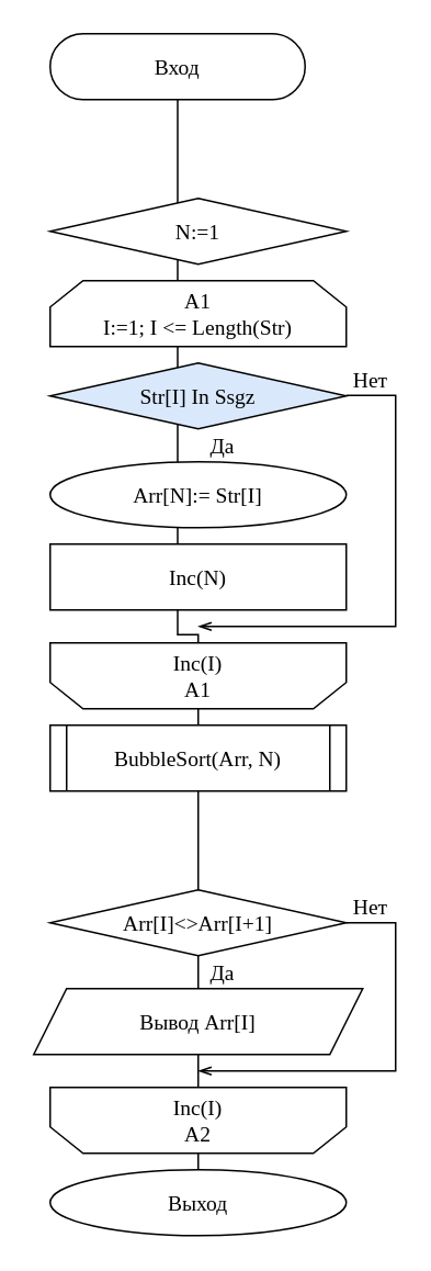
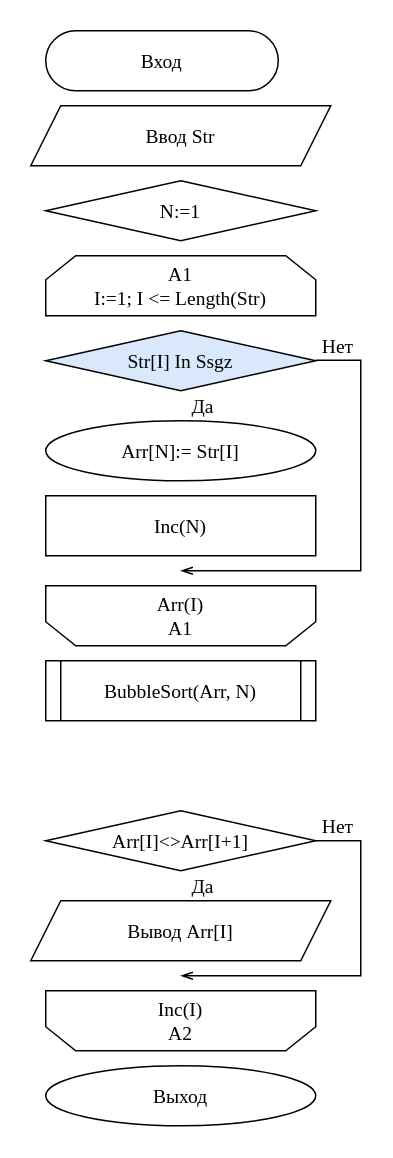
  <mxCell id="0" />
  <mxCell id="1" parent="0" />
- <mxCell id="2" value="" style="endArrow=none;html=1;rounded=0;edgeStyle=orthogonalEdgeStyle;entryX=0.5;entryY=1;entryDx=0;entryDy=0;exitX=0.5;exitY=0;exitDx=0;exitDy=0;fontFamily=Times New Roman;fontSize=13;verticalAlign=middle;align=center;" parent="1" source="4" target="3" edge="1"><mxGeometry width="50" height="50" relative="1" as="geometry"><mxPoint x="230" y="230" as="sourcePoint" /><mxPoint x="230" y="190" as="targetPoint" /></mxGeometry></mxCell>
  <mxCell id="3" value="Вход" style="rounded=1;whiteSpace=wrap;html=1;arcSize=50;fontFamily=Times New Roman;fontSize=13;verticalAlign=middle;align=center;" parent="1" vertex="1"><mxGeometry x="30" y="20" width="155" height="40" as="geometry" /></mxCell>
  <mxCell id="4" value="Выход" style="ellipse;whiteSpace=wrap;html=1;arcSize=50;fontFamily=Times New Roman;fontSize=13;verticalAlign=middle;align=center;" parent="1" vertex="1"><mxGeometry x="30" y="710" width="180" height="40" as="geometry" /></mxCell>
+ <mxCell id="5" value="Ввод Str" style="shape=parallelogram;perimeter=parallelogramPerimeter;whiteSpace=wrap;html=1;fixedSize=1;fontFamily=Times New Roman;fontSize=13;align=center;verticalAlign=middle;" parent="1" vertex="1"><mxGeometry x="20" y="70" width="200" height="40" as="geometry" /></mxCell>
  <mxCell id="6" value="Arr[N]:= Str[I]" style="ellipse;whiteSpace=wrap;html=1;fontSize=13;fontFamily=Times New Roman;align=center;verticalAlign=middle;" parent="1" vertex="1"><mxGeometry x="30" y="280" width="180" height="40" as="geometry" /></mxCell>
  <mxCell id="7" value="Вывод Arr[I]" style="shape=parallelogram;perimeter=parallelogramPerimeter;whiteSpace=wrap;html=1;fixedSize=1;fontFamily=Times New Roman;fontSize=13;align=center;verticalAlign=middle;" parent="1" vertex="1"><mxGeometry x="20" y="600" width="200" height="40" as="geometry" /></mxCell>
  <mxCell id="8" value="" style="group;fontFamily=Times New Roman;fontSize=13;align=center;verticalAlign=middle;" parent="1" vertex="1" connectable="0"><mxGeometry x="30" y="440" width="180" height="40.0" as="geometry" /></mxCell>
  <mxCell id="9" value="&lt;span style=&quot;font-size: 13px&quot;&gt;BubbleSort(Arr, N)&lt;/span&gt;" style="rounded=0;whiteSpace=wrap;html=1;fontSize=13;fontFamily=Times New Roman;align=center;verticalAlign=middle;" parent="8" vertex="1"><mxGeometry width="180" height="40" as="geometry" /></mxCell>
  <mxCell id="10" value="" style="endArrow=none;html=1;rounded=0;edgeStyle=orthogonalEdgeStyle;fontFamily=Times New Roman;fontSize=13;align=center;verticalAlign=middle;" parent="8" edge="1"><mxGeometry width="50" height="50" relative="1" as="geometry"><mxPoint x="10" y="40" as="sourcePoint" /><mxPoint x="10" as="targetPoint" /></mxGeometry></mxCell>
  <mxCell id="11" value="" style="endArrow=none;html=1;rounded=0;edgeStyle=orthogonalEdgeStyle;fontFamily=Times New Roman;fontSize=13;align=center;verticalAlign=middle;" parent="8" edge="1"><mxGeometry width="50" height="50" relative="1" as="geometry"><mxPoint x="170" y="40.0" as="sourcePoint" /><mxPoint x="170" y="5.684e-14" as="targetPoint" /></mxGeometry></mxCell>
  <mxCell id="12" value="N:=1" style="rhombus;whiteSpace=wrap;html=1;fontSize=13;fontFamily=Times New Roman;align=center;verticalAlign=middle;" parent="1" vertex="1"><mxGeometry x="30" y="120" width="180" height="40" as="geometry" /></mxCell>
  <mxCell id="13" value="A1&lt;br style=&quot;font-size: 13px&quot;&gt;I:=1; I &amp;lt;= Length(Str)" style="shape=loopLimit;whiteSpace=wrap;html=1;rounded=0;strokeWidth=1;fontFamily=Times New Roman;fontSize=13;align=center;verticalAlign=middle;" parent="1" vertex="1"><mxGeometry x="30" y="170" width="180" height="40" as="geometry" /></mxCell>
  <mxCell id="14" value="Str[I] In Ssgz" style="rhombus;whiteSpace=wrap;html=1;rounded=0;strokeWidth=1;fontFamily=Times New Roman;fontSize=13;fillColor=#dae8fc;" parent="1" vertex="1"><mxGeometry x="30" y="220" width="180" height="40" as="geometry" /></mxCell>
  <mxCell id="15" value="Inc(N)" style="rounded=0;whiteSpace=wrap;html=1;fontSize=13;fontFamily=Times New Roman;align=center;verticalAlign=middle;" parent="1" vertex="1"><mxGeometry x="30" y="330" width="180" height="40" as="geometry" /></mxCell>
- <mxCell id="16" value="Inc(I)&lt;br style=&quot;font-size: 13px;&quot;&gt;A1" style="shape=loopLimit;whiteSpace=wrap;html=1;rounded=0;strokeWidth=1;direction=west;fontFamily=Times New Roman;fontSize=13;verticalAlign=middle;align=center;" parent="1" vertex="1"><mxGeometry x="30" y="390" width="180" height="40" as="geometry" /></mxCell>
+ <mxCell id="16" value="Arr(I)&lt;br style=&quot;font-size: 13px;&quot;&gt;A1" style="shape=loopLimit;whiteSpace=wrap;html=1;rounded=0;strokeWidth=1;direction=west;fontFamily=Times New Roman;fontSize=13;verticalAlign=middle;align=center;" parent="1" vertex="1"><mxGeometry x="30" y="390" width="180" height="40" as="geometry" /></mxCell>
  <mxCell id="17" value="Arr[I]&amp;lt;&amp;gt;Arr[I+1]" style="rhombus;whiteSpace=wrap;html=1;rounded=0;strokeWidth=1;fontFamily=Times New Roman;fontSize=13;" parent="1" vertex="1"><mxGeometry x="30" y="540" width="180" height="40" as="geometry" /></mxCell>
  <mxCell id="18" value="Inc(I)&lt;br style=&quot;font-size: 13px&quot;&gt;A2" style="shape=loopLimit;whiteSpace=wrap;html=1;rounded=0;strokeWidth=1;direction=west;fontFamily=Times New Roman;fontSize=13;verticalAlign=middle;align=center;" parent="1" vertex="1"><mxGeometry x="30" y="660" width="180" height="40" as="geometry" /></mxCell>
  <mxCell id="19" value="" style="endArrow=openThin;html=1;fontFamily=Courier New;fontSize=13;endFill=0;exitX=1;exitY=0.5;exitDx=0;exitDy=0;rounded=0;edgeStyle=orthogonalEdgeStyle;" parent="1" edge="1"><mxGeometry width="50" height="50" relative="1" as="geometry"><mxPoint x="210" y="239.66" as="sourcePoint" /><mxPoint x="120" y="380" as="targetPoint" /><Array as="points"><mxPoint x="240" y="240" /><mxPoint x="240" y="380" /><mxPoint x="120" y="380" /></Array></mxGeometry></mxCell>
  <mxCell id="20" value="Нет" style="text;html=1;strokeColor=none;fillColor=none;align=center;verticalAlign=middle;whiteSpace=wrap;rounded=0;fontFamily=Times New Roman;fontSize=13;" parent="1" vertex="1"><mxGeometry x="210" y="220" width="30" height="20" as="geometry" /></mxCell>
  <mxCell id="21" value="Да" style="text;html=1;strokeColor=none;fillColor=none;align=center;verticalAlign=middle;whiteSpace=wrap;rounded=0;fontFamily=Times New Roman;fontSize=13;" parent="1" vertex="1"><mxGeometry x="120" y="260" width="30" height="20" as="geometry" /></mxCell>
  <mxCell id="22" value="" style="endArrow=openThin;html=1;fontFamily=Courier New;fontSize=13;endFill=0;exitX=1;exitY=0.5;exitDx=0;exitDy=0;rounded=0;edgeStyle=orthogonalEdgeStyle;" parent="1" edge="1"><mxGeometry width="50" height="50" relative="1" as="geometry"><mxPoint x="210" y="560" as="sourcePoint" /><mxPoint x="120" y="650" as="targetPoint" /><Array as="points"><mxPoint x="240" y="560" /><mxPoint x="240" y="650" /><mxPoint x="120" y="650" /></Array></mxGeometry></mxCell>
  <mxCell id="23" value="Нет" style="text;html=1;strokeColor=none;fillColor=none;align=center;verticalAlign=middle;whiteSpace=wrap;rounded=0;fontFamily=Times New Roman;fontSize=13;" parent="1" vertex="1"><mxGeometry x="210" y="540" width="30" height="20" as="geometry" /></mxCell>
  <mxCell id="24" value="Да" style="text;html=1;strokeColor=none;fillColor=none;align=center;verticalAlign=middle;whiteSpace=wrap;rounded=0;fontFamily=Times New Roman;fontSize=13;" parent="1" vertex="1"><mxGeometry x="120" y="580" width="30" height="20" as="geometry" /></mxCell>
